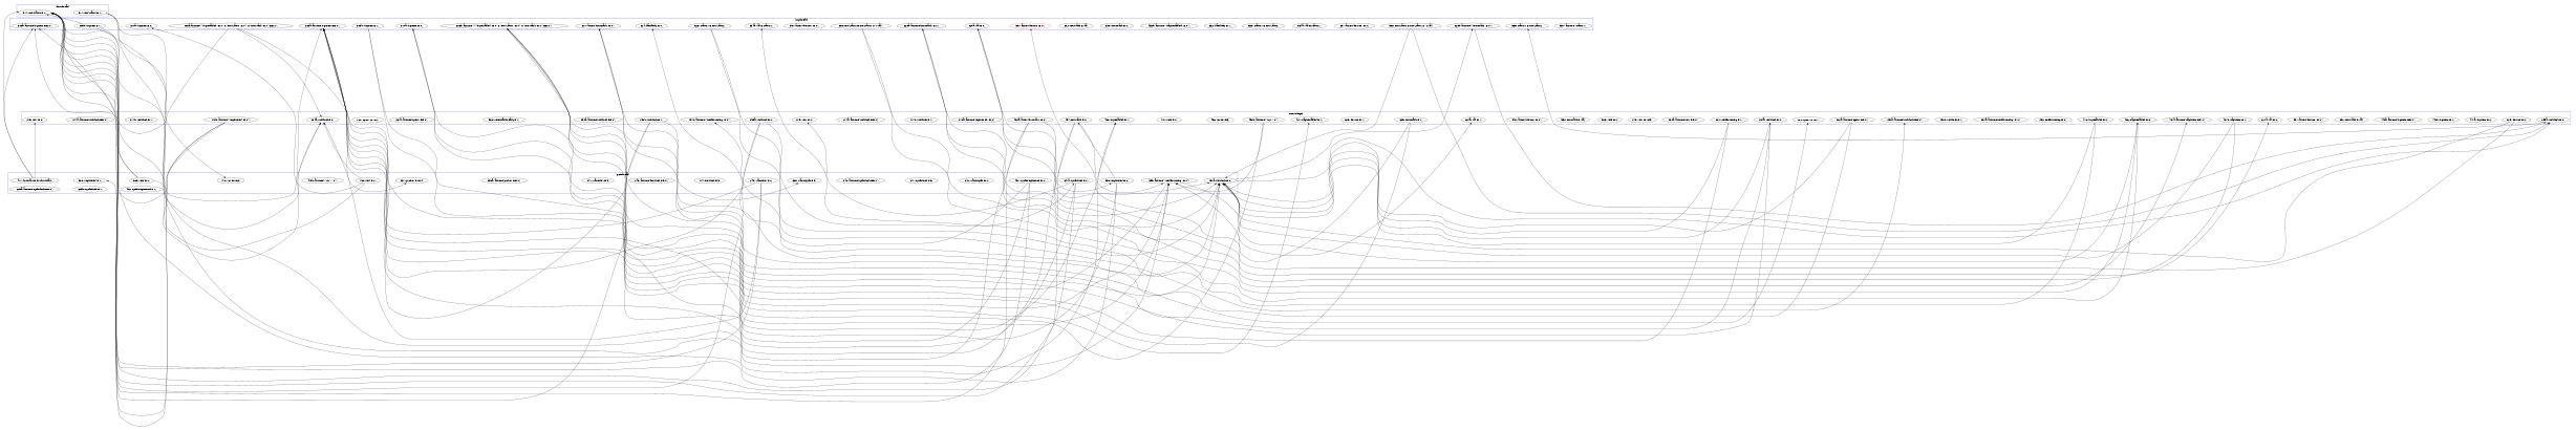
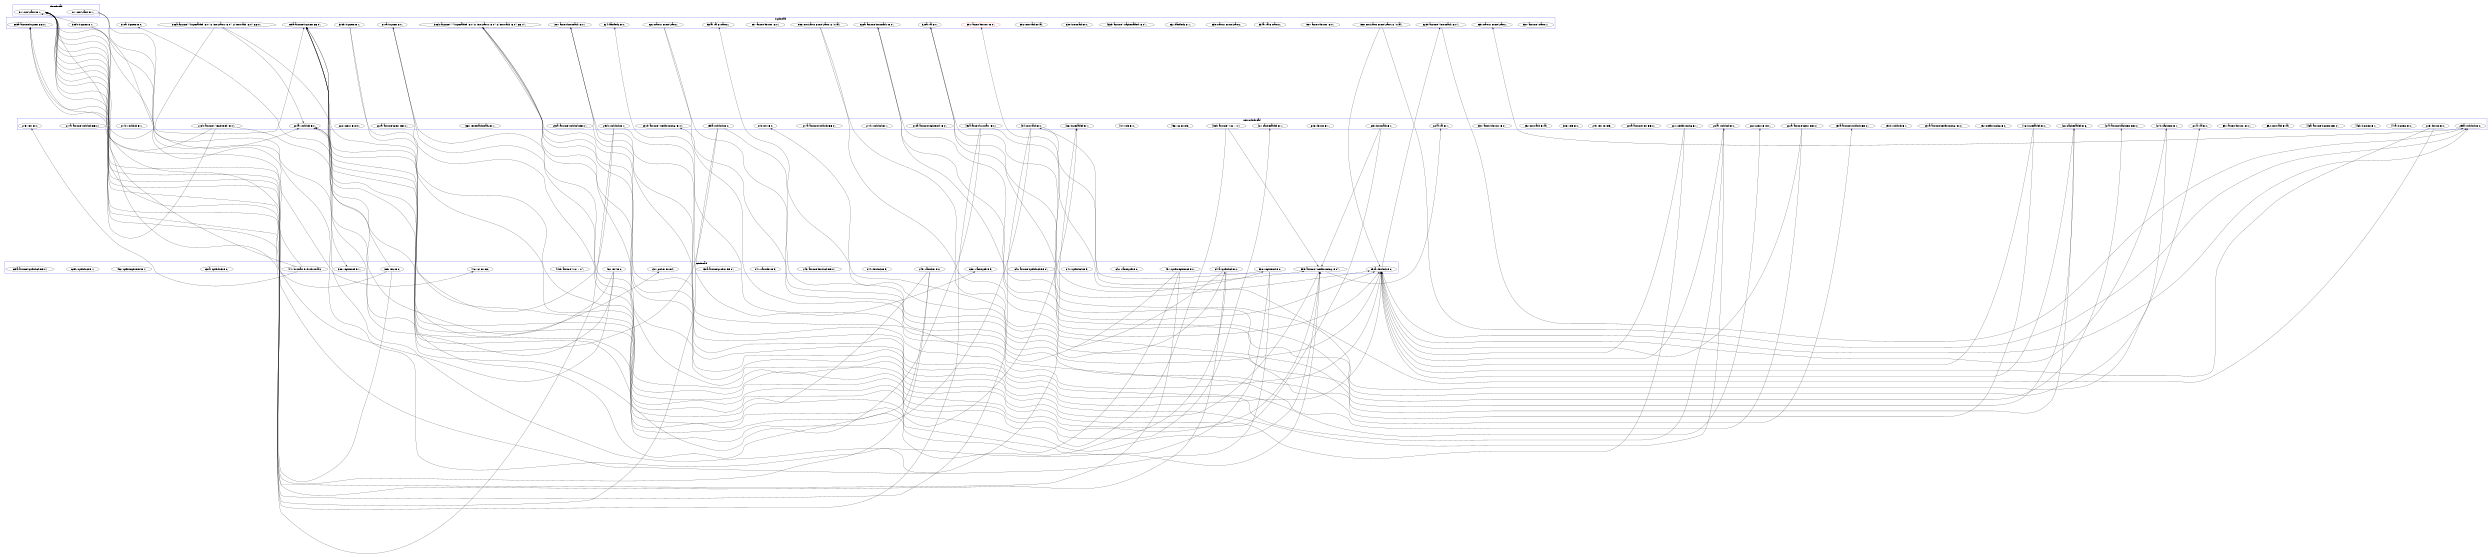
  digraph {
    rankdir=LR
    edge [color=white style=solid]
    n1 [label="317: IntrStatus = 1;"]
    n2 [label="317: IntrStatus = 1;"]
    n3 [label="306b: assume(!((((irq_enabled != 0) & (IntrStatus != 0)) & (IntrMask != 0)) == 0));"]
    n4 [label="310a: irq_sem = 0;"]
    n5 [label="307: assert(intr_mask != 0);"]
    n6 [label="524: handled2 = 0;"]
    n7 [label="305a: assume(irq_sem == 0);"]
    n8 [label="597: assert(dev_on != 0);"]
    n9 [label="598: IntrStatus = IntrStatus & (~val);"]
    n10 [label="528b: assume(!(intr_mask != 0));"]
    n11 [label="310a: irq_sem = 0;"]
    n12 [label="597: assert(dev_on != 0);"]
    n13 [label="598: IntrStatus = IntrStatus & (~val);"]
    n14 [label="529a: val = 0;"]
    n15 [label="528a: assume(intr_mask != 0);"]
    n16 [label="526: status1 = IntrStatus;"]
    n17 [label="534a: val = status1;"]
    n18 [label="305a: assume(irq_sem == 0);"]
    n19 [label="535: status1 = IntrStatus;"]
    n20 [label="305b: irq_sem = 1;"]
    n21 [label="305b: irq_sem = 1;"]
    n22 [label="433b: assume(!(napi_enabled != 0));"]
    n23 [label="532: handled2 = 1;"]
    n24 [label="530: intr_mask = 0;"]
    n25 [color=red label="591: assert(dev_on != 0);"]
    n26 [label="306a: assume((((irq_enabled != 0) & (IntrStatus != 0)) & (IntrMask != 0)) == 0);"]
    n27 [label="535: status1 = IntrStatus;"]
    n28 [label="534a: val = status1;"]
    n29 [label="592: IntrMask = val;"]
    n30 [label="537: assume(!status1);"]
    n31 [label="250a: dev_lock = 0;"]
    n32 [label="243: assume(dev_lock == 0);"]
    n33 [label="244: dev_lock = 5;"]
    n34 [label="482: ret4 = 0;"]
    n35 [label="237: probe1 = ret4;"]
    n36 [label="389: ret2 = 0;"]
    n37 [label="238a: assume(probe1 == 0);"]
    n38 [label="398: registered = 0;"]
    n39 [label="399: assume(!(netif_running != 0));"]
    n40 [label="476: rc1 = ret2;"]
    n41 [label="388: registered = 1;"]
    n42 [label="245: want_dev = 0;"]
    n43 [label="638: want_sysfs = 5;"]
    n44 [label="457: sysfs_registered = 0;"]
    n45 [label="640: assume(sysfs_lock == 0);"]
    n46 [label="241: want_dev = 5;"]
    n47 [label="647a: sysfs_lock = 0;"]
    n48 [label="452: sysfs_registered = 1;"]
+   n49 [label="631a: sysfs_lock = 0;"]
    n50 [label="477: hw_start = drv_hw_start;"]
    n51 [label="479b: assume(!(rc1 < 0));"]
    n52 [label="641: sysfs_lock = 5;"]
    n53 [label="642: want_sysfs = 0;"]
    n54 [label="629a: assume(sysfs_lock == 0);"]
    n55 [label="629b: sysfs_lock = 1;"]
    n56 [label="291a: assume(netif_running != 0);"]
    n57 [label="292: netif_running = 0;"]
    n58 [label="261a: assume(open1 == 0);"]
    n59 [label="290a: assume(rtnl_lock == 0);"]
    n60 [label="494: IntrMask = 0;"]
    n61 [label="295a: rtnl_lock = 0;"]
    n62 [label="275: ret1 = 0;"]
    n63 [label="281: netif_running = 1;"]
    n64 [label="284a: rtnl_lock = 0;"]
    n65 [label="260: open1 = ret1;"]
    n66 [label="486: irq_enabled = 1;"]
    n67 [label="498b: assume(!(rc2 < 0));"]
    n68 [label="416: irq_enabled = 0;"]
    n69 [label="591: assert(dev_on != 0);"]
    n70 [label="592: IntrMask = val;"]
    n71 [label="295a: rtnl_lock = 0;"]
    n72 [label="492a: assert(hw_start != 0);"]
    n73 [label="611a: val = 0;"]
    n74 [label="615: dev_on = 0;"]
    n75 [label="427a: assume(napi_sem == 0);"]
    n76 [label="427b: napi_sem = 1;"]
    n77 [label="426: napi_enabled = 6;"]
    n78 [label="290b: rtnl_lock = 1;"]
    n79 [label="291b: assume(!(netif_running != 0));"]
    n80 [label="446a: assume(irq_sem == 0);"]
    n81 [label="278b: assume(!(registered != 0));"]
    n82 [label="275: ret1 = 0;"]
    n83 [label="277a: assume(rtnl_lock == 0);"]
    n84 [label="277b: rtnl_lock = 1;"]
    n85 [label="407: ret3 = 0;"]
    n86 [label="284a: rtnl_lock = 0;"]
    n87 [label="421: napi_enabled = 1;"]
    n88 [label="605: intr_mask = 1;"]
    n89 [label="604a: val = 1;"]
    n90 [label="261a: assume(open1 == 0);"]
    n91 [label="560: reset_task_ready = 1;"]
    n92 [label="277a: assume(rtnl_lock == 0);"]
    n93 [label="280a: assume(ret1 == 0);"]
    n94 [label="278a: assume(registered != 0);"]
    n95 [label="446b: irq_sem = 1;"]
    n96 [label="503: ret5 = 0;"]
    n97 [label="279: ret1 = ret5;"]
    n98 [label="447a: irq_sem = 0;"]
    n99 [label="290b: rtnl_lock = 1;"]
    n100 [label="260: open1 = ret1;"]
    n101 [label="496: rc2 = ret3;"]
    n102 [label="603: dev_on = 1;"]
    n103 [label="277b: rtnl_lock = 1;"]
    n104 [label="290a: assume(rtnl_lock == 0);"]
    n105 [label="592: IntrMask = val;"]
    n106 [label="591: assert(dev_on != 0);"]
    subgraph cluster_1 {
      color=blue
      label=dev_thread
      n1
      n2
    }
    subgraph cluster_2 {
      color=blue
      label=irq_thread
      n3
      n4
      n5
      n6
      n7
      n8
      n9
      n10
      n11
      n12
      n13
      n14
      n15
      n16
      n17
      n18
      n19
      n20
      n21
      n22
      n23
      n24
      n25
      n26
      n27
      n28
      n29
      n30
    }
    subgraph cluster_3 {
      color=blue
      label=pci_thread
      n31
      n32
      n33
      n34
      n35
      n36
      n37
      n38
      n39
      n40
      n41
      n42
      n43
      n44
      n45
      n46
      n47
      n48
+     n49
      n50
      n51
      n52
      n53
      n54
      n55
    }
    subgraph cluster_4 {
      color=blue
-     label=network_pci
+     label=network_thread
      n56
      n57
      n58
      n59
      n60
      n61
      n62
      n63
      n64
      n65
      n66
      n67
      n68
      n69
      n70
      n71
      n72
      n73
      n74
      n75
      n76
      n77
      n78
      n79
      n80
      n81
      n82
      n83
      n84
      n85
      n86
      n87
      n88
      n89
      n90
      n91
      n92
      n93
      n94
      n95
      n96
      n97
      n98
      n99
      n100
      n101
      n102
      n103
      n104
      n105
      n106
    }
    n1 -> n2
    n2 -> n7 [color=black constraint=false]
    n2 -> n39 [color=black constraint=false]
    n2 -> n66 [color=black constraint=false]
    n3 -> n5
    n3 -> n31 [color=black constraint=false]
    n3 -> n64 [color=black constraint=false]
    n4 -> n3
    n4 -> n39 [color=black constraint=false]
    n4 -> n87 [color=black constraint=false]
    n5 -> n6
    n5 -> n31 [color=black constraint=false]
    n5 -> n65 [color=black constraint=false]
    n6 -> n16
    n7 -> n20
    n8 -> n9
    n9 -> n10
    n9 -> n31 [color=black constraint=false]
    n9 -> n71 [color=black constraint=false]
    n10 -> n19
    n10 -> n71 [color=black constraint=false]
    n11 -> n26
    n12 -> n13
    n13 -> n15
    n13 -> n31 [color=black constraint=false]
    n13 -> n77 [color=black constraint=false]
    n14 -> n25
    n14 -> n31 [color=black constraint=false]
    n14 -> n73 [color=black constraint=false]
    n15 -> n14
    n15 -> n31 [color=black constraint=false]
    n15 -> n75 [color=black constraint=false]
    n16 -> n17
    n16 -> n31 [color=black constraint=false]
    n16 -> n59 [color=black constraint=false]
    n17 -> n12
    n18 -> n21
    n19 -> n30
    n20 -> n4
    n20 -> n39 [color=black constraint=false]
    n20 -> n66 [color=black constraint=false]
    n21 -> n1 [color=black constraint=false]
    n21 -> n11
    n21 -> n40 [color=black constraint=false]
    n21 -> n86 [color=black constraint=false]
    n22 -> n23
    n23 -> n27
    n24 -> n22
    n25 -> n29
    n26 -> n1 [color=black constraint=false]
    n26 -> n7
    n26 -> n35 [color=black constraint=false]
    n26 -> n86 [color=black constraint=false]
    n27 -> n28
    n28 -> n8
    n29 -> n24
    n31 -> n10 [color=black constraint=false]
    n31 -> n71 [color=black constraint=false]
    n32 -> n33
    n33 -> n42
    n34 -> n1 [color=black constraint=false]
    n34 -> n11 [color=black constraint=false]
    n34 -> n35
    n34 -> n86 [color=black constraint=false]
    n35 -> n37
    n36 -> n1 [color=black constraint=false]
    n36 -> n18 [color=black constraint=false]
    n36 -> n40
    n36 -> n86 [color=black constraint=false]
    n37 -> n46
    n38 -> n1 [color=black constraint=false]
    n38 -> n7 [color=black constraint=false]
    n38 -> n39
    n38 -> n60 [color=black constraint=false]
    n39 -> n3 [color=black constraint=false]
    n39 -> n31
    n39 -> n89 [color=black constraint=false]
    n40 -> n51
    n41 -> n36
    n42 -> n1 [color=black constraint=false]
    n42 -> n7 [color=black constraint=false]
    n42 -> n43
    n42 -> n86 [color=black constraint=false]
    n43 -> n45
    n44 -> n1 [color=black constraint=false]
    n44 -> n7 [color=black constraint=false]
    n44 -> n47
    n44 -> n79 [color=black constraint=false]
    n45 -> n52
    n46 -> n32
    n47 -> n1 [color=black constraint=false]
    n47 -> n7 [color=black constraint=false]
    n47 -> n38
    n47 -> n62 [color=black constraint=false]
+   n48 -> n49
+   n49 -> n50
    n50 -> n1 [color=black constraint=false]
    n50 -> n18 [color=black constraint=false]
    n50 -> n41
    n50 -> n82 [color=black constraint=false]
    n51 -> n34
    n52 -> n53
    n53 -> n44
    n54 -> n55
    n55 -> n48
    n56 -> n57
    n57 -> n68
    n58 -> n6 [color=black constraint=false]
    n58 -> n31 [color=black constraint=false]
    n58 -> n59
    n59 -> n99
    n60 -> n1 [color=black constraint=false]
    n60 -> n7 [color=black constraint=false]
    n60 -> n39 [color=black constraint=false]
    n60 -> n66
    n61 -> n1 [color=black constraint=false]
    n61 -> n7 [color=black constraint=false]
    n61 -> n47 [color=black constraint=false]
    n61 -> n62
    n62 -> n92
    n63 -> n3 [color=black constraint=false]
    n63 -> n31 [color=black constraint=false]
    n63 -> n64
    n64 -> n5 [color=black constraint=false]
    n64 -> n31 [color=black constraint=false]
    n64 -> n65
    n65 -> n58
    n66 -> n85
    n67 -> n4 [color=black constraint=false]
    n67 -> n39 [color=black constraint=false]
    n67 -> n87
    n68 -> n17 [color=black constraint=false]
    n68 -> n31 [color=black constraint=false]
    n68 -> n77
    n69 -> n70
    n70 -> n80
    n71 -> n19 [color=black constraint=false]
    n72 -> n1 [color=black constraint=false]
    n72 -> n7 [color=black constraint=false]
    n72 -> n38 [color=black constraint=false]
    n72 -> n60
    n73 -> n69
    n74 -> n25 [color=black constraint=false]
    n74 -> n31 [color=black constraint=false]
    n74 -> n71
    n75 -> n76
    n76 -> n14 [color=black constraint=false]
-   n76 -> n31 [color=black constraint=false]
+   n31 -> n76 [color=black constraint=false]
    n76 -> n73
    n77 -> n15 [color=black constraint=false]
    n77 -> n31 [color=black constraint=false]
    n77 -> n75
    n78 -> n1 [color=black constraint=false]
    n78 -> n7 [color=black constraint=false]
    n78 -> n43 [color=black constraint=false]
    n78 -> n79
    n79 -> n61
    n80 -> n95
    n81 -> n1 [color=black constraint=false]
    n81 -> n18 [color=black constraint=false]
    n81 -> n41 [color=black constraint=false]
    n81 -> n86
    n82 -> n83
    n83 -> n84
    n84 -> n81
    n85 -> n101
    n86 -> n100
    n87 -> n102
    n88 -> n3 [color=black constraint=false]
    n88 -> n39 [color=black constraint=false]
    n88 -> n89
    n89 -> n106
    n90 -> n91
    n91 -> n104
    n92 -> n103
    n93 -> n63
    n94 -> n72
    n95 -> n98
    n96 -> n97
    n97 -> n93
    n98 -> n74
    n99 -> n56
    n100 -> n90
    n101 -> n67
    n102 -> n88
    n103 -> n94
    n104 -> n78
    n105 -> n96
    n106 -> n105
  }
